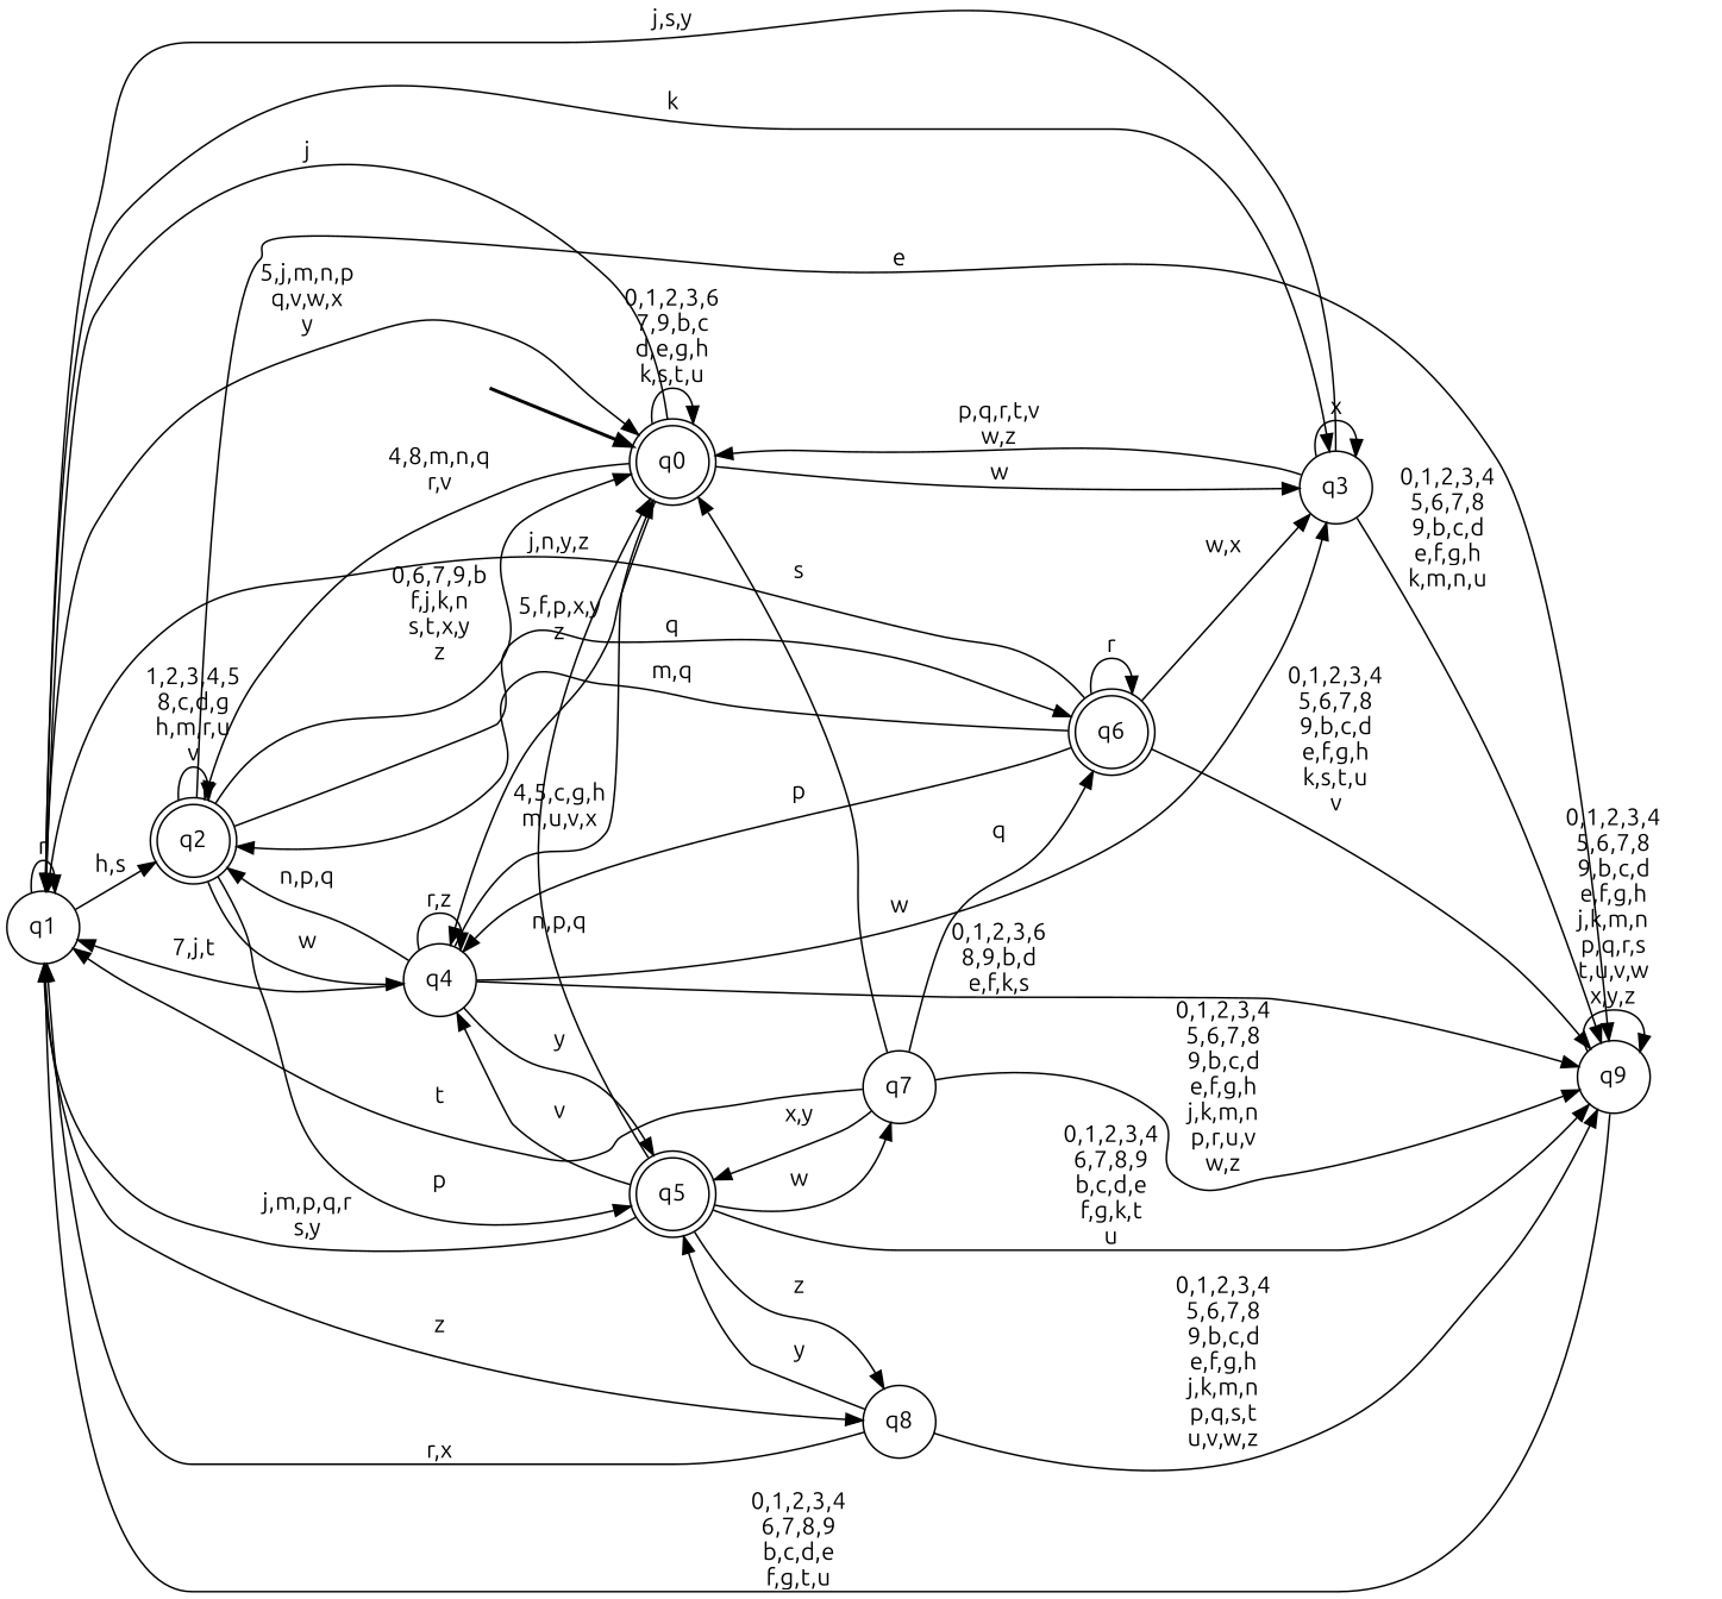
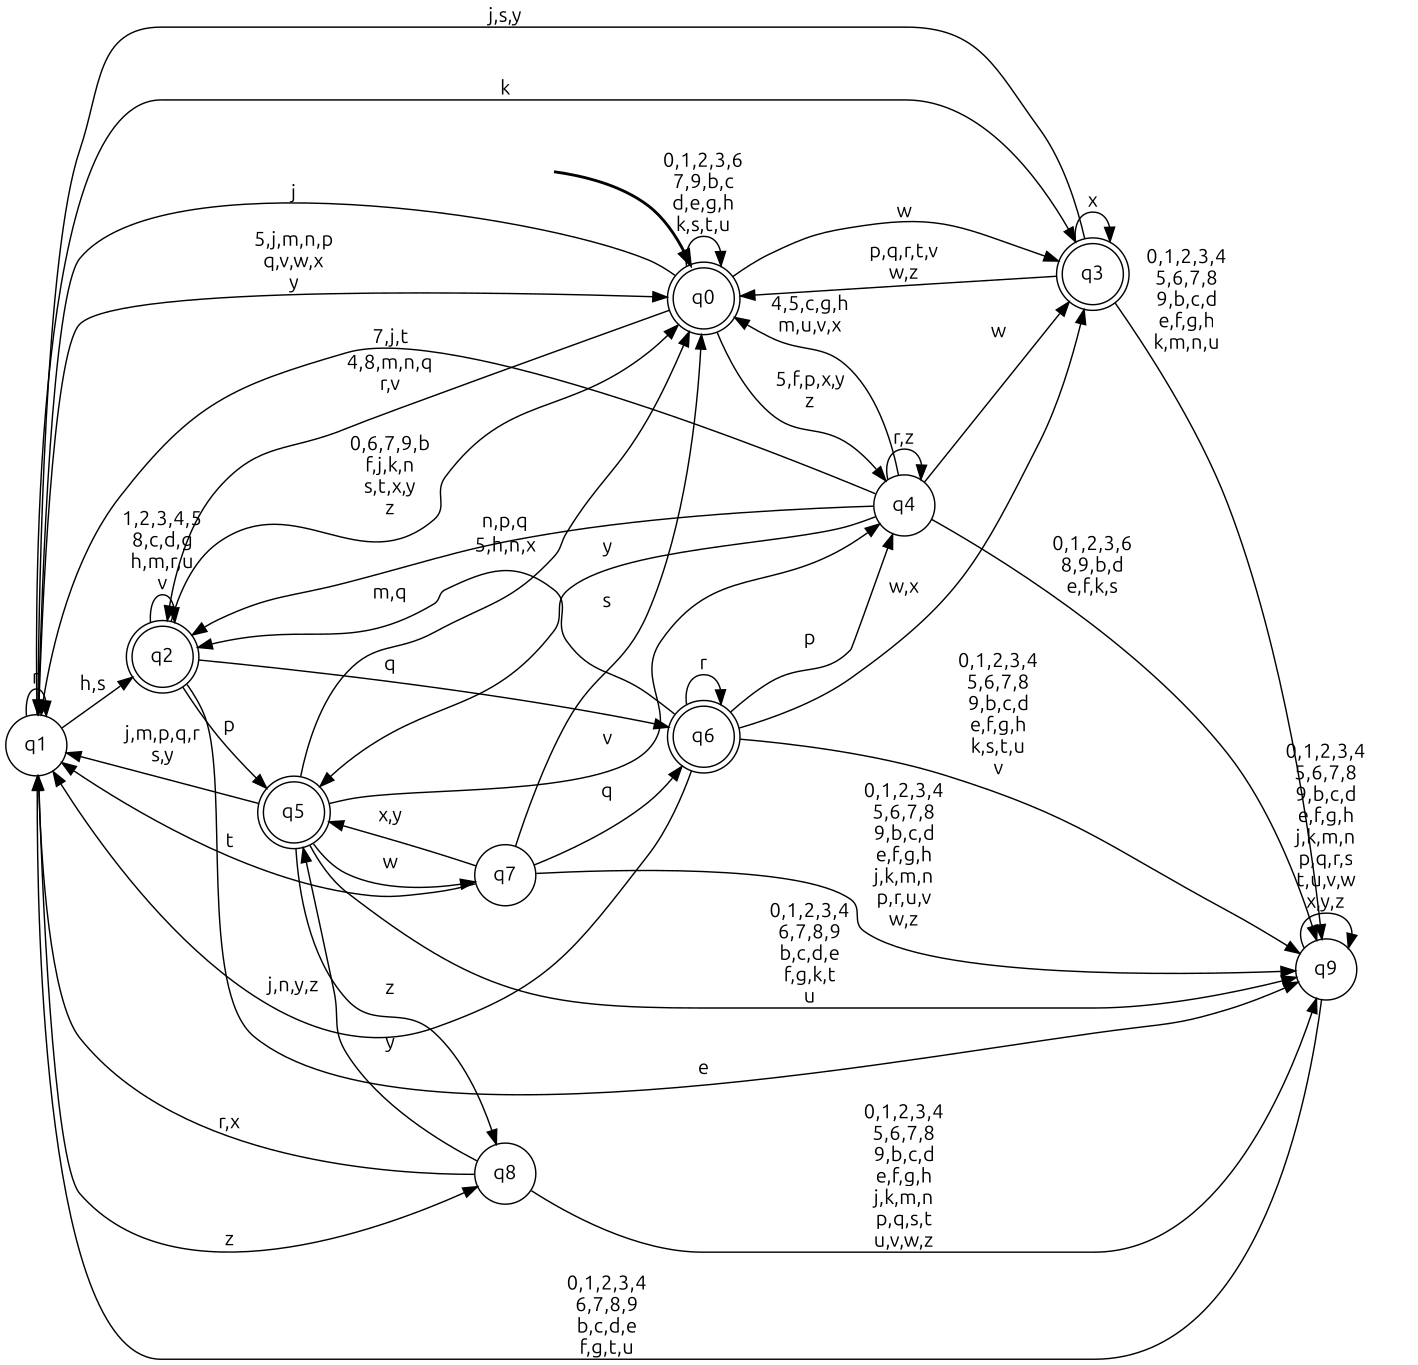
  digraph {
    fontname=Ubuntu
    rankdir=LR
    node [fontname=Ubuntu shape=doublecircle style="rounded,filled" color=black fillcolor=white]
    edge [fontname=Ubuntu]
    __start0 [height=0 shape=none style=invis width=0 color="" fillcolor=""]
    n2 [label=q0]
    n3 [label=q1 shape=circle style=filled]
    n4 [label=q2]
-   n5 [label=q3 shape=circle]
+   n5 [label=q3]
    n6 [label=q4 shape=circle]
    n7 [label=q8 shape=circle style=filled]
    n8 [label=q9 shape=circle style=filled]
    n9 [label=q5]
    n10 [label=q6]
    n11 [label=q7 shape=circle style=filled]
    subgraph cluster_1 {
      nodesep=0.15
      ranksep=0.15
      style=invis
      __start0
      n2
    }
    __start0 -> n2 [penwidth=2]
    n2 -> n2 [label="0,1,2,3,6\n7,9,b,c\nd,e,g,h\nk,s,t,u"]
    n2 -> n3 [label=j]
    n2 -> n4 [label="4,8,m,n,q\nr,v"]
    n2 -> n5 [label=w]
    n2 -> n6 [label="5,f,p,x,y\nz"]
    n3 -> n2 [label="5,j,m,n,p\nq,v,w,x\ny"]
    n3 -> n3 [label=r]
    n3 -> n4 [label="h,s"]
    n3 -> n5 [label=k]
    n3 -> n7 [label=z]
    n4 -> n2 [label="0,6,7,9,b\nf,j,k,n\ns,t,x,y\nz"]
    n4 -> n4 [label="1,2,3,4,5\n8,c,d,g\nh,m,r,u\nv"]
-   n4 -> n6 [label=w]
    n4 -> n8 [label=e]
    n4 -> n9 [label=p]
    n4 -> n10 [label=q]
    n5 -> n2 [label="p,q,r,t,v\nw,z"]
    n5 -> n3 [label="j,s,y"]
    n5 -> n5 [label=x]
    n5 -> n8 [label="0,1,2,3,4\n5,6,7,8\n9,b,c,d\ne,f,g,h\nk,m,n,u"]
    n6 -> n2 [label="4,5,c,g,h\nm,u,v,x"]
    n6 -> n3 [label="7,j,t"]
    n6 -> n4 [label="n,p,q"]
    n6 -> n5 [label=w]
    n6 -> n6 [label="r,z"]
    n6 -> n8 [label="0,1,2,3,6\n8,9,b,d\ne,f,k,s"]
    n6 -> n9 [label=y]
    n7 -> n3 [label="r,x"]
    n7 -> n8 [label="0,1,2,3,4\n5,6,7,8\n9,b,c,d\ne,f,g,h\nj,k,m,n\np,q,s,t\nu,v,w,z"]
    n7 -> n9 [label=y]
    n8 -> n3 [label="0,1,2,3,4\n6,7,8,9\nb,c,d,e\nf,g,t,u"]
    n8 -> n8 [label="0,1,2,3,4\n5,6,7,8\n9,b,c,d\ne,f,g,h\nj,k,m,n\np,q,r,s\nt,u,v,w\nx,y,z"]
-   n9 -> n2 [label="n,p,q"]
+   n9 -> n2 [label="5,h,n,x"]
    n9 -> n3 [label="j,m,p,q,r\ns,y"]
    n9 -> n6 [label=v]
    n9 -> n7 [label=z]
    n9 -> n8 [label="0,1,2,3,4\n6,7,8,9\nb,c,d,e\nf,g,k,t\nu"]
    n9 -> n11 [label=w]
    n10 -> n3 [label="j,n,y,z"]
    n10 -> n4 [label="m,q"]
    n10 -> n5 [label="w,x"]
    n10 -> n6 [label=p]
    n10 -> n8 [label="0,1,2,3,4\n5,6,7,8\n9,b,c,d\ne,f,g,h\nk,s,t,u\nv"]
    n10 -> n10 [label=r]
    n11 -> n2 [label=s]
    n11 -> n3 [label=t]
    n11 -> n8 [label="0,1,2,3,4\n5,6,7,8\n9,b,c,d\ne,f,g,h\nj,k,m,n\np,r,u,v\nw,z"]
    n11 -> n9 [label="x,y"]
    n11 -> n10 [label=q]
  }
